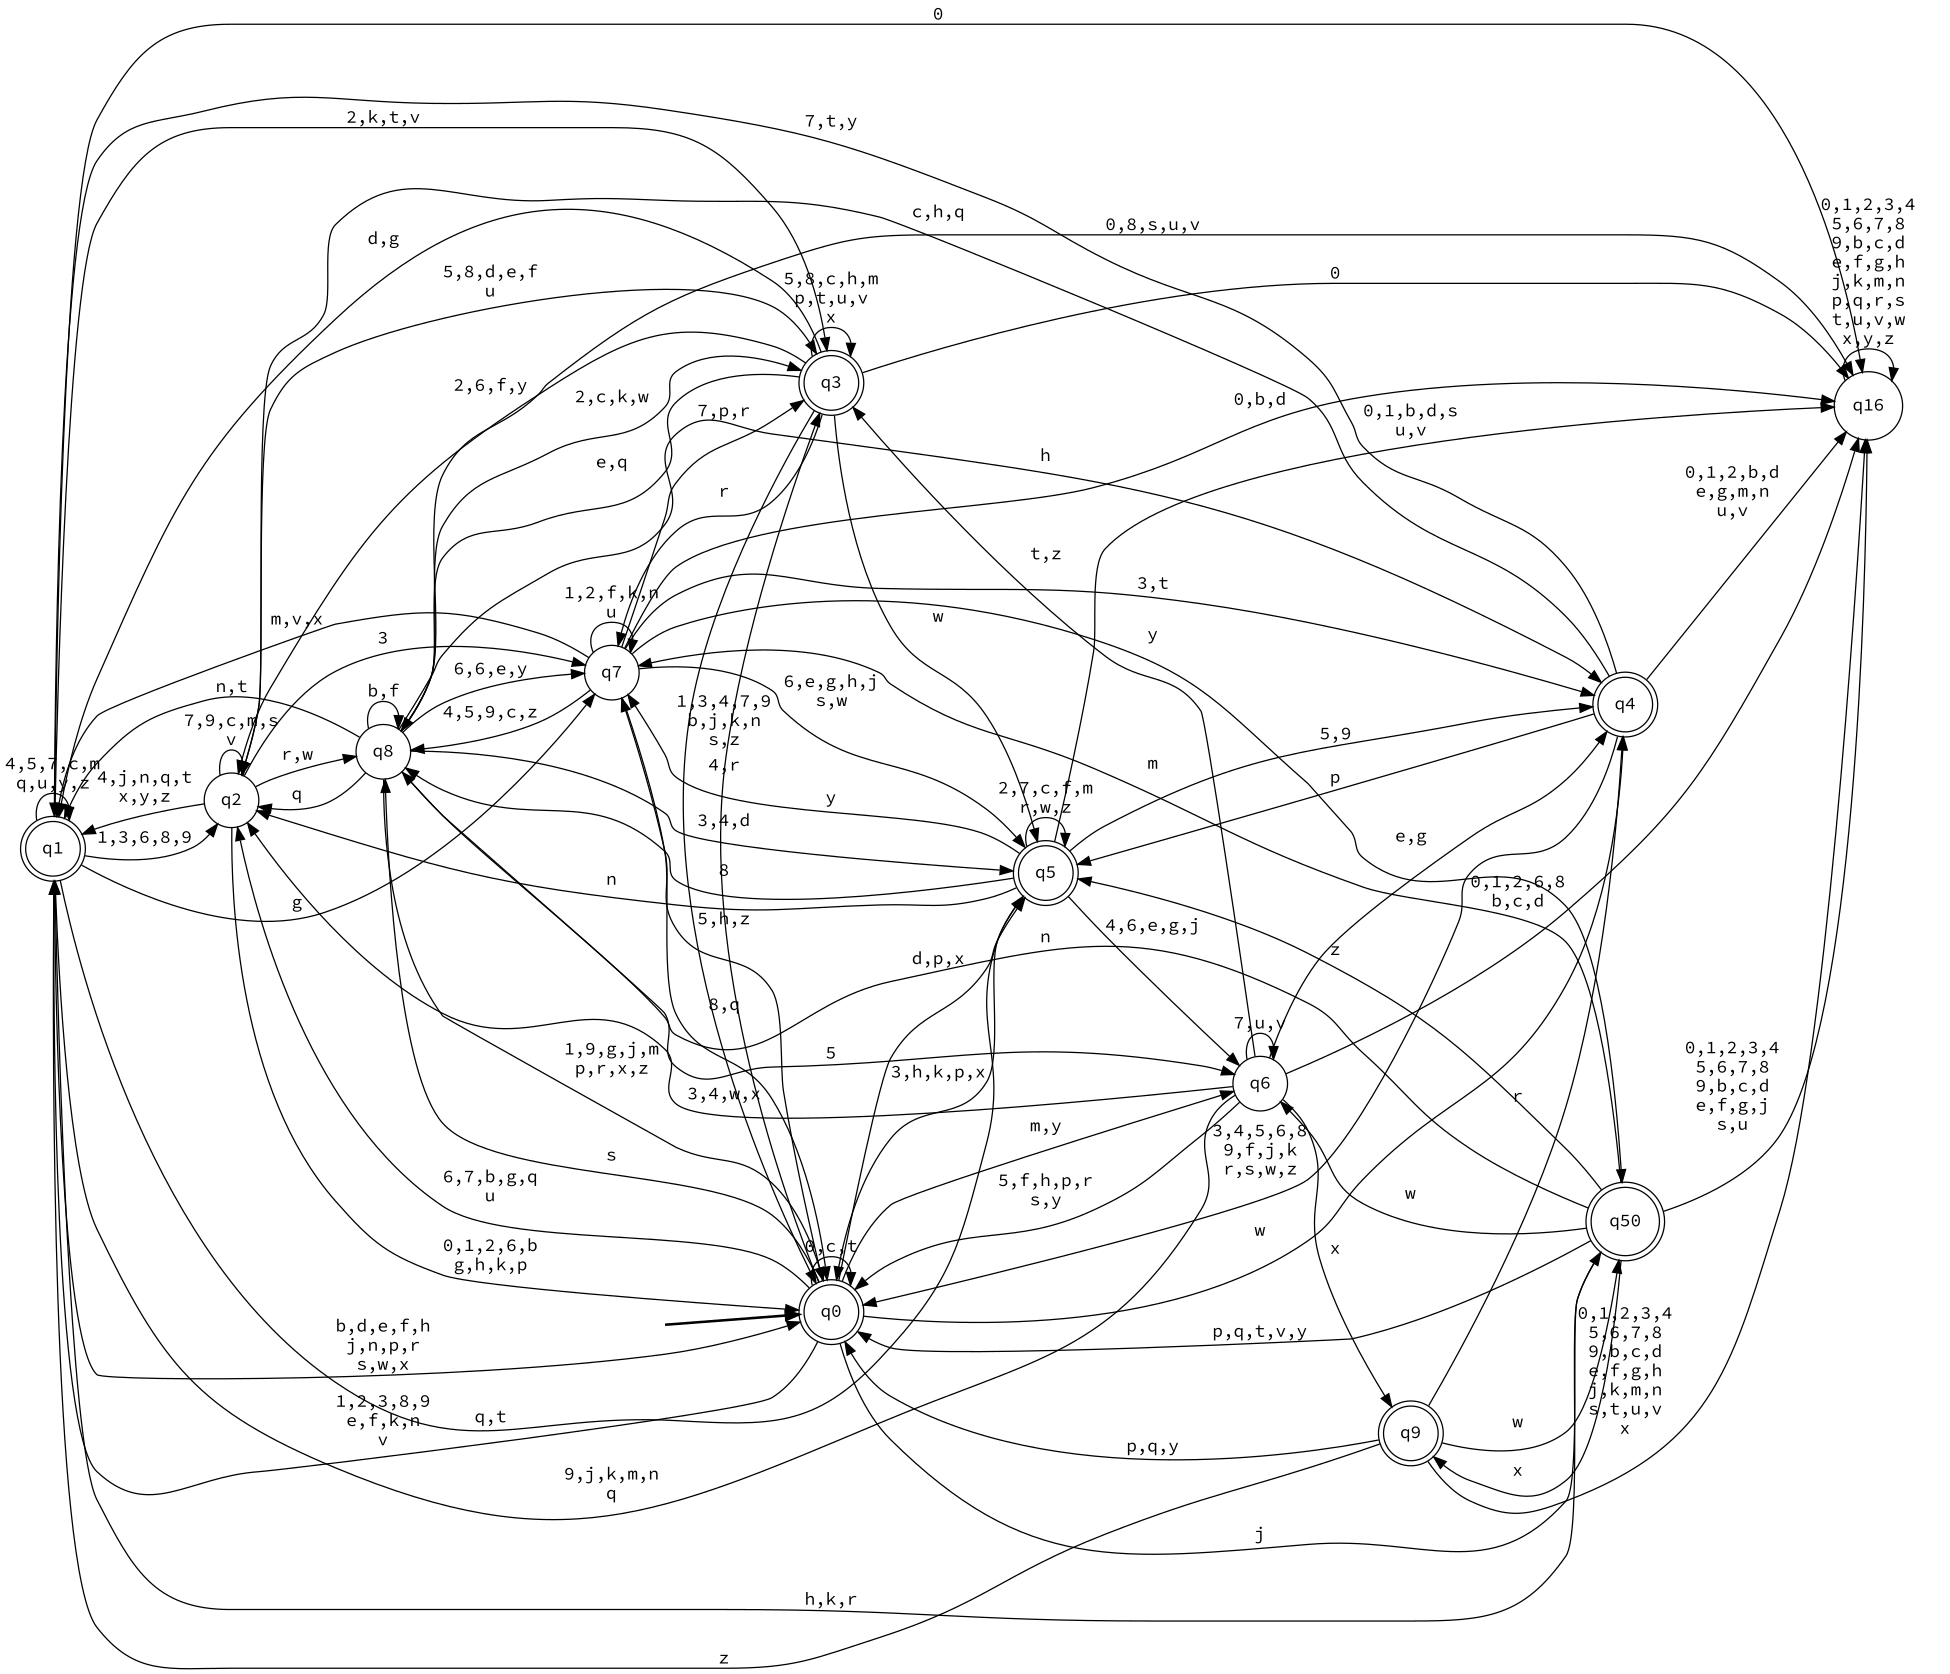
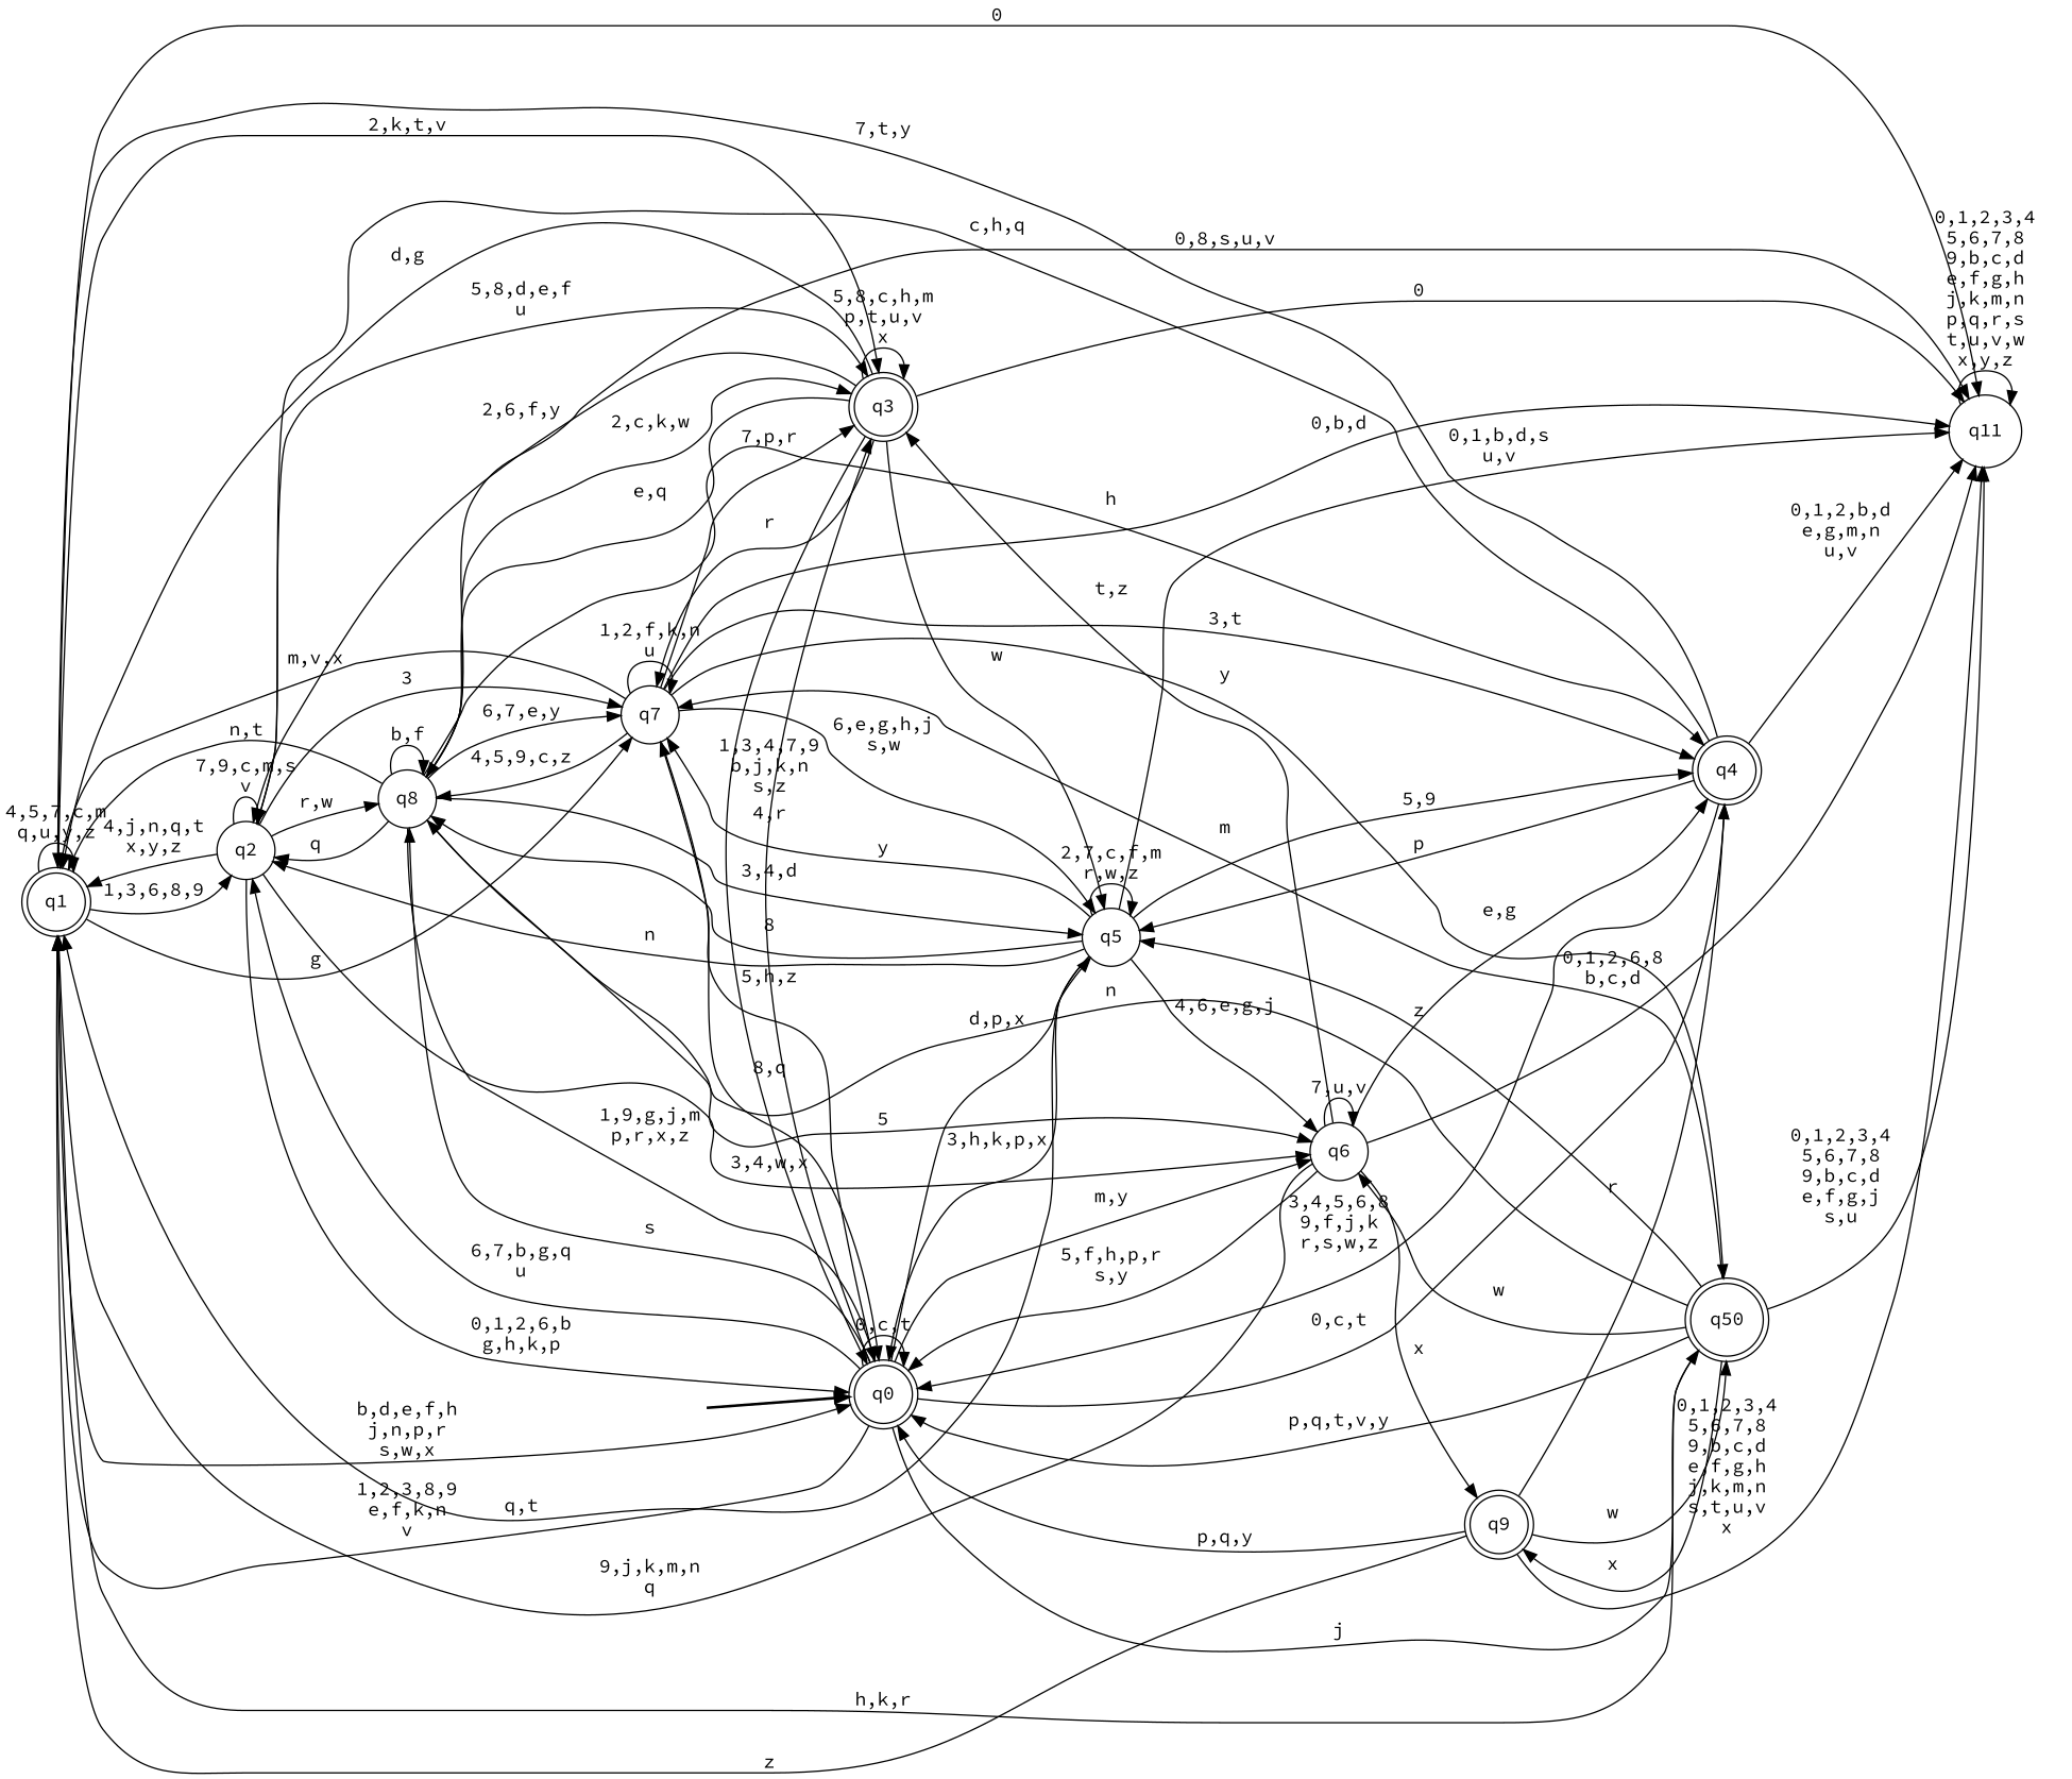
  digraph {
    fontname="Source Code Pro"
    rankdir=LR
    node [fontname="Source Code Pro" shape=doublecircle style="rounded,filled" color=black fillcolor=white]
    edge [fontname="Source Code Pro"]
    __start0 [height=0 shape=none style=invis width=0 color="" fillcolor=""]
    n2 [label=q0]
    n3 [label=q1]
    n4 [label=q2 shape=circle style=filled]
    n5 [label=q3]
    n6 [label=q4]
-   n7 [label=q5]
+   n7 [label=q5 shape=circle]
    n8 [label=q6 shape=circle style=filled]
    n9 [label=q7 shape=circle style=filled]
    n10 [label=q8 shape=circle style=filled]
    n11 [label=q50]
-   n12 [label=q16 shape=circle style=filled]
+   n12 [label=q11 shape=circle style=filled]
    n13 [label=q9]
    subgraph cluster_1 {
      nodesep=0.15
      ranksep=0.15
      style=invis
      __start0
      n2
    }
    __start0 -> n2 [penwidth=2]
    n2 -> n2 [label="0,c,t"]
    n2 -> n3 [label="1,2,3,8,9\ne,f,k,n\nv"]
    n2 -> n4 [label="6,7,b,g,q\nu"]
    n2 -> n5 [label="4,r"]
-   n2 -> n6 [label=w]
+   n2 -> n6 [label="0,c,t"]
    n2 -> n7 [label="d,p,x"]
    n2 -> n8 [label="m,y"]
    n2 -> n9 [label="5,h,z"]
    n2 -> n10 [label=s]
    n2 -> n11 [label=j]
    n3 -> n2 [label="b,d,e,f,h\nj,n,p,r\ns,w,x"]
    n3 -> n3 [label="4,5,7,c,m\nq,u,y,z"]
    n3 -> n4 [label="1,3,6,8,9"]
    n3 -> n5 [label="2,k,t,v"]
    n3 -> n9 [label=g]
    n3 -> n12 [label=0]
    n4 -> n2 [label="0,1,2,6,b\ng,h,k,p"]
    n4 -> n3 [label="4,j,n,q,t\nx,y,z"]
    n4 -> n4 [label="7,9,c,m,s\nv"]
    n4 -> n5 [label="5,8,d,e,f\nu"]
    n4 -> n9 [label=3]
    n4 -> n10 [label="r,w"]
    n5 -> n2 [label="1,3,4,7,9\nb,j,k,n\ns,z"]
    n5 -> n3 [label="d,g"]
    n5 -> n4 [label="2,6,f,y"]
    n5 -> n5 [label="5,8,c,h,m\np,t,u,v\nx"]
    n5 -> n7 [label=w]
    n5 -> n9 [label=r]
    n5 -> n10 [label="e,q"]
    n5 -> n12 [label=0]
    n6 -> n2 [label="3,4,5,6,8\n9,f,j,k\nr,s,w,z"]
    n6 -> n3 [label="7,t,y"]
    n6 -> n4 [label="c,h,q"]
    n6 -> n7 [label=p]
    n6 -> n12 [label="0,1,2,b,d\ne,g,m,n\nu,v"]
    n7 -> n2 [label="3,h,k,p,x"]
-   n3 -> n7 [label="q,t"]
+   n7 -> n3 [label="q,t"]
    n7 -> n4 [label=n]
    n7 -> n6 [label="5,9"]
    n7 -> n7 [label="2,7,c,f,m\nr,w,z"]
    n7 -> n8 [label="4,6,e,g,j"]
    n7 -> n9 [label=y]
    n7 -> n10 [label=8]
    n7 -> n12 [label="0,1,b,d,s\nu,v"]
    n8 -> n2 [label="5,f,h,p,r\ns,y"]
    n8 -> n3 [label="9,j,k,m,n\nq"]
-   n8 -> n4 [label="3,4,w,x"]
+   n4 -> n8 [label="3,4,w,x"]
    n8 -> n5 [label="t,z"]
    n8 -> n6 [label="e,g"]
    n8 -> n8 [label="7,u,v"]
    n8 -> n12 [label="0,1,2,6,8\nb,c,d"]
    n8 -> n13 [label=x]
    n9 -> n2 [label="8,q"]
    n9 -> n3 [label="m,v,x"]
    n9 -> n5 [label="7,p,r"]
    n9 -> n6 [label="3,t"]
    n9 -> n7 [label="6,e,g,h,j\ns,w"]
    n9 -> n9 [label="1,2,f,k,n\nu"]
    n9 -> n10 [label="4,5,9,c,z"]
    n9 -> n11 [label=y]
    n9 -> n12 [label="0,b,d"]
    n10 -> n2 [label="1,9,g,j,m\np,r,x,z"]
    n10 -> n3 [label="n,t"]
    n10 -> n4 [label=q]
    n10 -> n5 [label="2,c,k,w"]
    n10 -> n6 [label=h]
    n10 -> n7 [label="3,4,d"]
    n10 -> n8 [label=5]
-   n10 -> n9 [label="6,6,e,y"]
+   n10 -> n9 [label="6,7,e,y"]
    n10 -> n10 [label="b,f"]
    n10 -> n12 [label="0,8,s,u,v"]
    n11 -> n2 [label="p,q,t,v,y"]
    n11 -> n3 [label="h,k,r"]
    n11 -> n7 [label=z]
    n11 -> n8 [label=w]
    n11 -> n9 [label=m]
    n11 -> n10 [label=n]
    n11 -> n12 [label="0,1,2,3,4\n5,6,7,8\n9,b,c,d\ne,f,g,j\ns,u"]
    n11 -> n13 [label=x]
    n12 -> n12 [label="0,1,2,3,4\n5,6,7,8\n9,b,c,d\ne,f,g,h\nj,k,m,n\np,q,r,s\nt,u,v,w\nx,y,z"]
    n13 -> n2 [label="p,q,y"]
    n13 -> n3 [label=z]
    n13 -> n6 [label=r]
    n13 -> n11 [label=w]
    n13 -> n12 [label="0,1,2,3,4\n5,6,7,8\n9,b,c,d\ne,f,g,h\nj,k,m,n\ns,t,u,v\nx"]
  }
